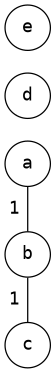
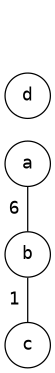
  graph {
    fontname="DejaVu Sans Mono"
    rankdir=LR
    node [fontname="DejaVu Sans Mono" shape=circle]
    edge [fontname="DejaVu Sans Mono"]
    a
    b
    c
    d
-   e
    subgraph sub_1 {
      rank=same
      a
      b
      c
      d
-     e
    }
-   a -- b [label=1]
+   a -- b [label=6]
    b -- c [label=1]
  }
